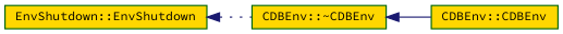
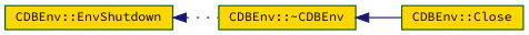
  digraph {
    fontname="Source Code Pro"
    rankdir=LR
    node [color=darkgreen fillcolor=gold fontname="Source Code Pro" fontsize=10 shape=record style=filled]
    edge [color=midnightblue dir=back fontname="Source Code Pro" fontsize=10 labelfontname=Helvetica labelfontsize=10]
-   n1 [fontcolor=black height=0.2 label="EnvShutdown::EnvShutdown" width=0.4]
+   n1 [fontcolor=black height=0.2 label="CDBEnv::EnvShutdown" width=0.4]
    n2 [height=0.2 label="CDBEnv::~CDBEnv" width=0.4]
-   n3 [height=0.2 label="CDBEnv::CDBEnv" width=0.4]
+   n3 [height=0.2 label="CDBEnv::Close" width=0.4]
    n1 -> n2 [style=dotted]
    n2 -> n3 [style=solid]
  }
